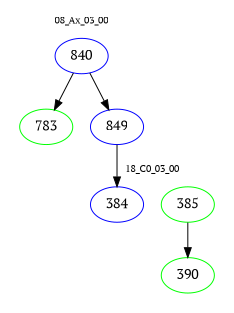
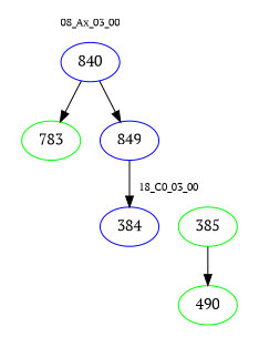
  digraph {
    fontname="PT Serif"
    node [color=blue fontname="PT Serif"]
    edge [color=black fontname="PT Serif"]
    n1 [label=840]
    n2 [color=green label=783]
    n3 [label=849]
    n4 [color=green label=385]
    n5 [label=384]
-   n6 [color=green label=390]
+   n6 [color=green label=490]
    subgraph cluster_1 {
      color=white
      fontsize=10
      label="08_Ax_03_00"
      n1
      n2
      n3
    }
    subgraph cluster_2 {
      color=white
      fontsize=10
      label="18_C0_03_00"
      n4
      n5
      n6
    }
    n1 -> n2
    n1 -> n3
    n3 -> n5
    n4 -> n6
  }
